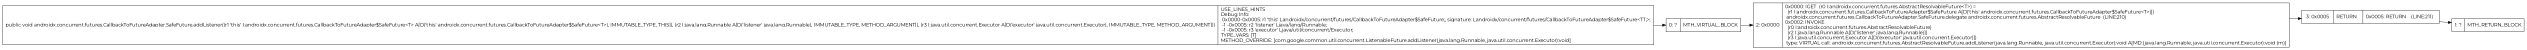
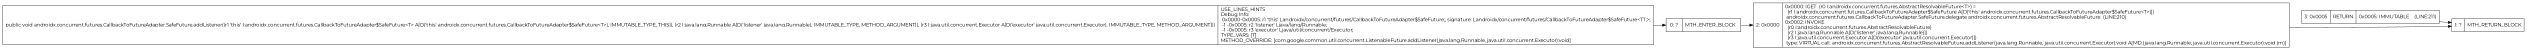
  digraph {
    fontname=Montserrat
    rankdir=LR
    node [fontname=Montserrat shape=record]
    edge [fontname=Montserrat]
-   n1 [label="{0\:\ ?|MTH_VIRTUAL_BLOCK\l}"]
+   n1 [label="{0\:\ ?|MTH_ENTER_BLOCK\l}"]
    n2 [label="{2\:\ 0x0000|0x0000: IGET  (r0 I:androidx.concurrent.futures.AbstractResolvableFuture\<T\>) = \l  (r1 I:androidx.concurrent.futures.CallbackToFutureAdapter$SafeFuture A[D('this' androidx.concurrent.futures.CallbackToFutureAdapter$SafeFuture\<T\>)])\l androidx.concurrent.futures.CallbackToFutureAdapter.SafeFuture.delegate androidx.concurrent.futures.AbstractResolvableFuture  (LINE:210)\l0x0002: INVOKE  \l  (r0 I:androidx.concurrent.futures.AbstractResolvableFuture)\l  (r2 I:java.lang.Runnable A[D('listener' java.lang.Runnable)])\l  (r3 I:java.util.concurrent.Executor A[D('executor' java.util.concurrent.Executor)])\l type: VIRTUAL call: androidx.concurrent.futures.AbstractResolvableFuture.addListener(java.lang.Runnable, java.util.concurrent.Executor):void A[MD:(java.lang.Runnable, java.util.concurrent.Executor):void (m)]\l}"]
-   n3 [label="{3\:\ 0x0005|RETURN\l|0x0005: RETURN    (LINE:211)\l}"]
+   n3 [label="{3\:\ 0x0005|RETURN\l|0x0005: IMMUTABLE    (LINE:211)\l}"]
    n4 [label="{1\:\ ?|MTH_RETURN_BLOCK\l}"]
    n5 [label="{public void androidx.concurrent.futures.CallbackToFutureAdapter.SafeFuture.addListener((r1 'this' I:androidx.concurrent.futures.CallbackToFutureAdapter$SafeFuture\<T\> A[D('this' androidx.concurrent.futures.CallbackToFutureAdapter$SafeFuture\<T\>), IMMUTABLE_TYPE, THIS]), (r2 I:java.lang.Runnable A[D('listener' java.lang.Runnable), IMMUTABLE_TYPE, METHOD_ARGUMENT]), (r3 I:java.util.concurrent.Executor A[D('executor' java.util.concurrent.Executor), IMMUTABLE_TYPE, METHOD_ARGUMENT]))  | USE_LINES_HINTS\lDebug Info:\l  0x0000\-0x0005: r1 'this' Landroidx\/concurrent\/futures\/CallbackToFutureAdapter$SafeFuture;, signature: Landroidx\/concurrent\/futures\/CallbackToFutureAdapter$SafeFuture\<TT;\>;\l  \-1 \-0x0005: r2 'listener' Ljava\/lang\/Runnable;\l  \-1 \-0x0005: r3 'executor' Ljava\/util\/concurrent\/Executor;\lTYPE_VARS: [T]\lMETHOD_OVERRIDE: [com.google.common.util.concurrent.ListenableFuture.addListener(java.lang.Runnable, java.util.concurrent.Executor):void]\l}"]
    n1 -> n2
-   n2 -> n3
+   n2 -> n4
    n3 -> n4
    n5 -> n1
  }
